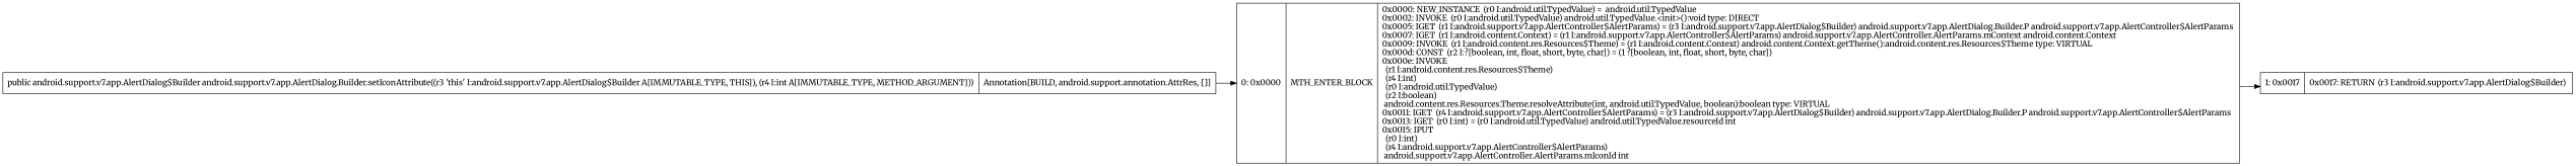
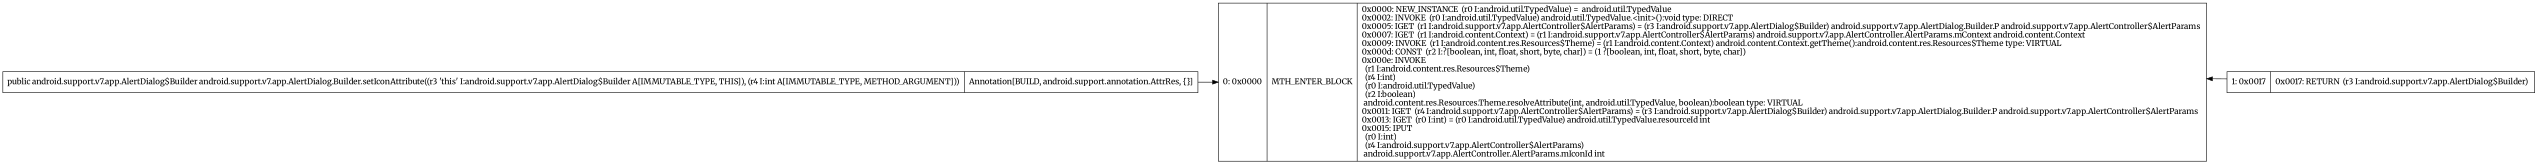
  digraph {
    rankdir=LR
    fontname=Merriweather
    node [shape=record fontname=Merriweather]
    edge [fontname=Merriweather]
    n1 [label="{0\:\ 0x0000|MTH_ENTER_BLOCK\l|0x0000: NEW_INSTANCE  (r0 I:android.util.TypedValue) =  android.util.TypedValue \l0x0002: INVOKE  (r0 I:android.util.TypedValue) android.util.TypedValue.\<init\>():void type: DIRECT \l0x0005: IGET  (r1 I:android.support.v7.app.AlertController$AlertParams) = (r3 I:android.support.v7.app.AlertDialog$Builder) android.support.v7.app.AlertDialog.Builder.P android.support.v7.app.AlertController$AlertParams \l0x0007: IGET  (r1 I:android.content.Context) = (r1 I:android.support.v7.app.AlertController$AlertParams) android.support.v7.app.AlertController.AlertParams.mContext android.content.Context \l0x0009: INVOKE  (r1 I:android.content.res.Resources$Theme) = (r1 I:android.content.Context) android.content.Context.getTheme():android.content.res.Resources$Theme type: VIRTUAL \l0x000d: CONST  (r2 I:?[boolean, int, float, short, byte, char]) = (1 ?[boolean, int, float, short, byte, char]) \l0x000e: INVOKE  \l  (r1 I:android.content.res.Resources$Theme)\l  (r4 I:int)\l  (r0 I:android.util.TypedValue)\l  (r2 I:boolean)\l android.content.res.Resources.Theme.resolveAttribute(int, android.util.TypedValue, boolean):boolean type: VIRTUAL \l0x0011: IGET  (r4 I:android.support.v7.app.AlertController$AlertParams) = (r3 I:android.support.v7.app.AlertDialog$Builder) android.support.v7.app.AlertDialog.Builder.P android.support.v7.app.AlertController$AlertParams \l0x0013: IGET  (r0 I:int) = (r0 I:android.util.TypedValue) android.util.TypedValue.resourceId int \l0x0015: IPUT  \l  (r0 I:int)\l  (r4 I:android.support.v7.app.AlertController$AlertParams)\l android.support.v7.app.AlertController.AlertParams.mIconId int \l}"]
    n2 [label="{1\:\ 0x0017|0x0017: RETURN  (r3 I:android.support.v7.app.AlertDialog$Builder) \l}"]
    n3 [label="{public android.support.v7.app.AlertDialog$Builder android.support.v7.app.AlertDialog.Builder.setIconAttribute((r3 'this' I:android.support.v7.app.AlertDialog$Builder A[IMMUTABLE_TYPE, THIS]), (r4 I:int A[IMMUTABLE_TYPE, METHOD_ARGUMENT]))  | Annotation[BUILD, android.support.annotation.AttrRes, \{\}]\l}"]
-   n1 -> n2
+   n2 -> n1
    n3 -> n1
  }
